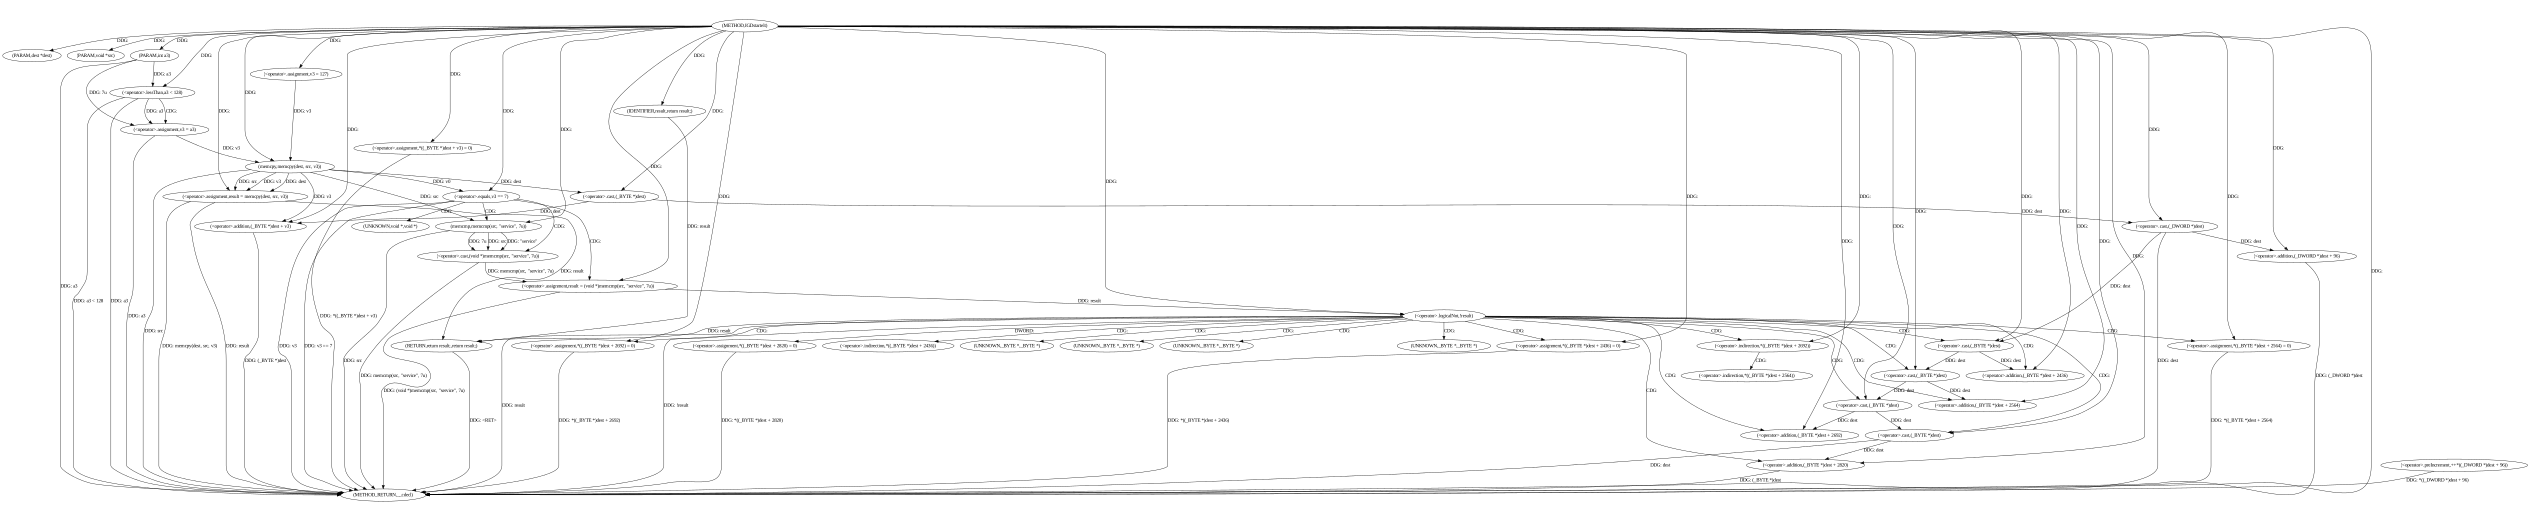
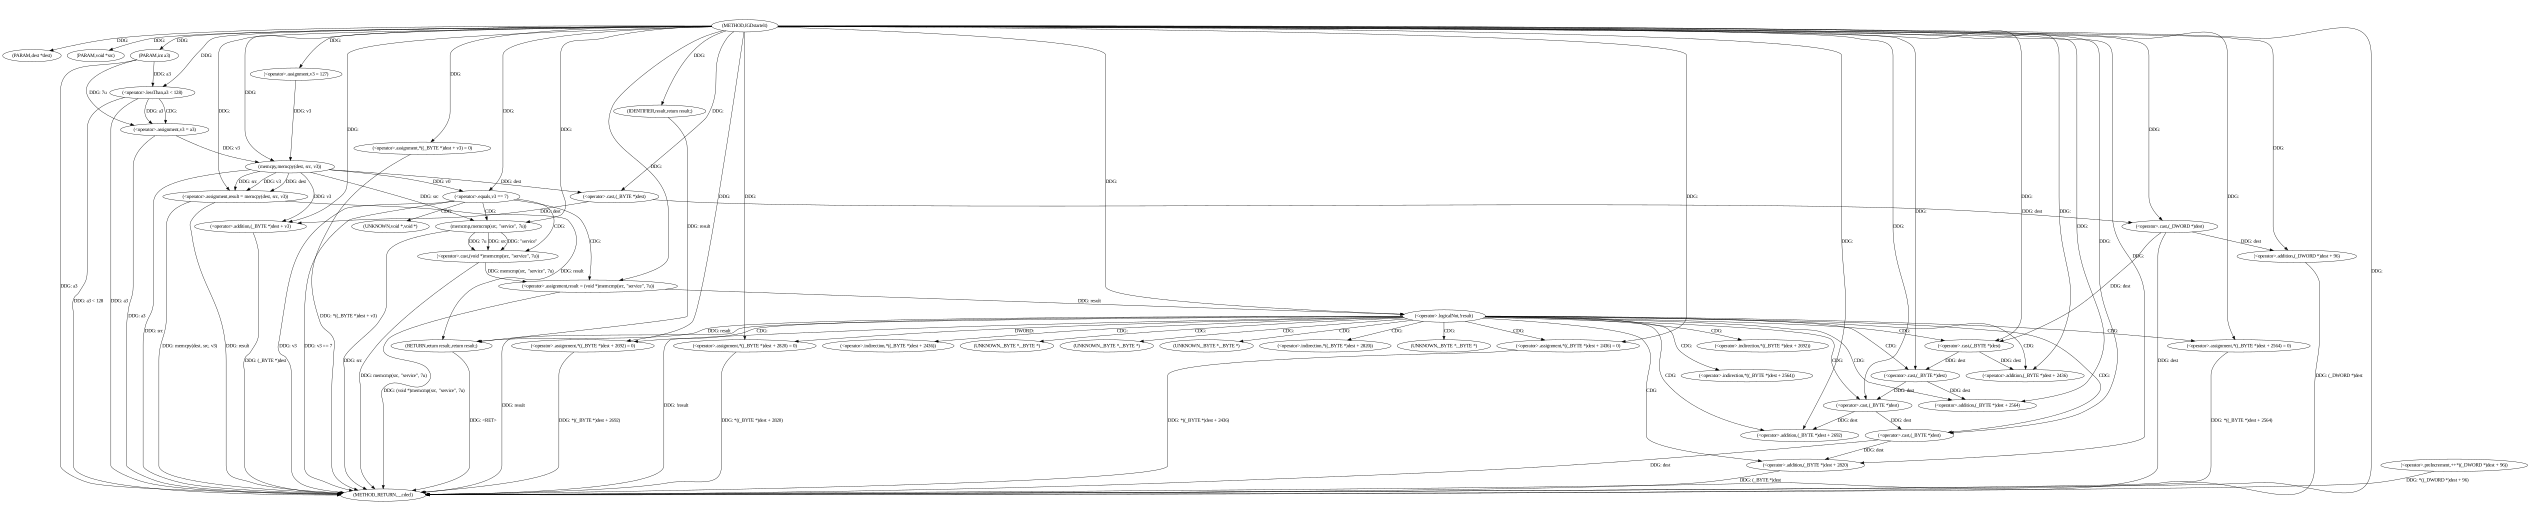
  digraph {
    fontname="Liberation Serif"
    node [fontname="Liberation Serif"]
    edge [fontname="Liberation Serif"]
    n1 [label="(METHOD,IGDstartelt)"]
    n2 [label="(PARAM,dest *dest)"]
    n3 [label="(PARAM,void *src)"]
    n4 [label="(PARAM,int a3)"]
    n5 [label="(<operator>.assignment,v3 = 127)"]
    n6 [label="(<operator>.lessThan,a3 < 128)"]
    n7 [label="(<operator>.assignment,result = memcpy(dest, src, v3))"]
    n8 [label="(memcpy,memcpy(dest, src, v3))"]
    n9 [label="(<operator>.assignment,*((_BYTE *)dest + v3) = 0)"]
    n10 [label="(<operator>.addition,(_BYTE *)dest + v3)"]
    n11 [label="(<operator>.cast,(_BYTE *)dest)"]
    n12 [label="(<operator>.addition,(_DWORD *)dest + 96)"]
    n13 [label="(<operator>.cast,(_DWORD *)dest)"]
    n14 [label="(<operator>.equals,v3 == 7)"]
    n15 [label="(<operator>.assignment,result = (void *)memcmp(src, \"service\", 7u))"]
    n16 [label="(memcmp,memcmp(src, \"service\", 7u))"]
    n17 [label="(<operator>.logicalNot,!result)"]
    n18 [label="(<operator>.assignment,*((_BYTE *)dest + 2436) = 0)"]
    n19 [label="(<operator>.addition,(_BYTE *)dest + 2436)"]
    n20 [label="(<operator>.cast,(_BYTE *)dest)"]
    n21 [label="(<operator>.assignment,*((_BYTE *)dest + 2564) = 0)"]
    n22 [label="(<operator>.addition,(_BYTE *)dest + 2564)"]
    n23 [label="(<operator>.cast,(_BYTE *)dest)"]
    n24 [label="(<operator>.assignment,*((_BYTE *)dest + 2692) = 0)"]
    n25 [label="(<operator>.addition,(_BYTE *)dest + 2692)"]
    n26 [label="(<operator>.cast,(_BYTE *)dest)"]
    n27 [label="(<operator>.assignment,*((_BYTE *)dest + 2820) = 0)"]
    n28 [label="(<operator>.addition,(_BYTE *)dest + 2820)"]
    n29 [label="(<operator>.cast,(_BYTE *)dest)"]
    n30 [label="(IDENTIFIER,result,return result;)"]
    n31 [label="(METHOD_RETURN,__cdecl)"]
    n32 [label="(<operator>.assignment,v3 = a3)"]
    n33 [label="(RETURN,return result;,return result;)"]
    n34 [label="(<operator>.cast,(void *)memcmp(src, \"service\", 7u))"]
    n35 [label="(UNKNOWN,void *,void *)"]
    n36 [label="(<operator>.indirection,*((_BYTE *)dest + 2436))"]
    n37 [label="(UNKNOWN,_BYTE *,_BYTE *)"]
    n38 [label="(<operator>.indirection,*((_BYTE *)dest + 2564))"]
    n39 [label="(UNKNOWN,_BYTE *,_BYTE *)"]
    n40 [label="(<operator>.indirection,*((_BYTE *)dest + 2692))"]
    n41 [label="(UNKNOWN,_BYTE *,_BYTE *)"]
+   n42 [label="(<operator>.indirection,*((_BYTE *)dest + 2820))"]
    n43 [label="(UNKNOWN,_BYTE *,_BYTE *)"]
    n44 [label="(<operator>.preIncrement,++*((_DWORD *)dest + 96))"]
    n1 -> n2 [label="DDG: "]
    n1 -> n3 [label="DDG: "]
    n1 -> n4 [label="DDG: "]
    n1 -> n5 [label="DDG: "]
    n1 -> n6 [label="DDG: "]
    n1 -> n7 [label="DDG: "]
    n1 -> n8 [label="DDG: "]
    n1 -> n9 [label="DDG: "]
    n1 -> n10 [label="DDG: "]
    n1 -> n11 [label="DDG: "]
    n1 -> n12 [label="DDG: "]
    n1 -> n13 [label="DDG: "]
    n1 -> n14 [label="DDG: "]
    n1 -> n15 [label="DDG: "]
    n1 -> n16 [label="DDG: "]
    n1 -> n17 [label="DDG: "]
    n1 -> n18 [label="DDG: "]
    n1 -> n19 [label="DDG: "]
    n1 -> n20 [label="DDG: "]
    n1 -> n21 [label="DDG: "]
    n1 -> n22 [label="DDG: "]
    n1 -> n23 [label="DDG: "]
    n1 -> n24 [label="DDG: "]
    n1 -> n25 [label="DDG: "]
    n1 -> n26 [label="DDG: "]
-   n1 -> n40 [label="DDG: "]
+   n1 -> n27 [label="DDG: "]
    n1 -> n28 [label="DDG: "]
    n1 -> n29 [label="DDG: "]
    n1 -> n30 [label="DDG: "]
    n1 -> n31 [label="DDG: "]
    n4 -> n6 [label="DDG: a3"]
    n4 -> n31 [label="DDG: a3"]
    n4 -> n32 [label="DDG: 7u"]
    n5 -> n8 [label="DDG: v3"]
    n6 -> n31 [label="DDG: a3"]
    n6 -> n31 [label="DDG: a3 < 128"]
    n6 -> n32 [label="DDG: a3"]
    n6 -> n32 [label="CDG: "]
    n7 -> n31 [label="DDG: result"]
    n7 -> n31 [label="DDG: memcpy(dest, src, v3)"]
    n7 -> n33 [label="DDG: result"]
    n8 -> n7 [label="DDG: dest"]
    n8 -> n7 [label="DDG: src"]
    n8 -> n7 [label="DDG: v3"]
    n8 -> n10 [label="DDG: v3"]
    n8 -> n11 [label="DDG: dest"]
    n8 -> n14 [label="DDG: v0"]
    n8 -> n16 [label="DDG: src"]
    n8 -> n31 [label="DDG: src"]
    n9 -> n31 [label="DDG: *((_BYTE *)dest + v3)"]
    n10 -> n31 [label="DDG: (_BYTE *)dest"]
    n11 -> n10 [label="DDG: dest"]
    n11 -> n13 [label="DDG: dest"]
    n12 -> n31 [label="DDG: (_DWORD *)dest"]
    n13 -> n12 [label="DDG: dest"]
    n13 -> n20 [label="DDG: dest"]
    n13 -> n31 [label="DDG: dest"]
    n14 -> n15 [label="CDG: "]
    n14 -> n16 [label="CDG: "]
    n14 -> n31 [label="DDG: v3"]
    n14 -> n31 [label="DDG: v3 == 7"]
    n14 -> n34 [label="CDG: "]
    n14 -> n35 [label="CDG: "]
    n15 -> n17 [label="DDG: result"]
    n15 -> n31 [label="DDG: (void *)memcmp(src, \"service\", 7u)"]
    n16 -> n31 [label="DDG: src"]
    n16 -> n34 [label="DDG: src"]
    n16 -> n34 [label="DDG: \"service\""]
    n16 -> n34 [label="DDG: 7u"]
    n17 -> n18 [label="CDG: "]
    n17 -> n19 [label="CDG: "]
    n17 -> n20 [label="CDG: "]
    n17 -> n21 [label="CDG: "]
    n17 -> n22 [label="CDG: "]
    n17 -> n23 [label="CDG: "]
    n17 -> n24 [label="CDG: "]
    n17 -> n25 [label="CDG: "]
    n17 -> n26 [label="CDG: "]
    n17 -> n27 [label="DWORD: "]
    n17 -> n28 [label="CDG: "]
    n17 -> n29 [label="CDG: "]
    n17 -> n31 [label="DDG: result"]
    n17 -> n31 [label="DDG: !result"]
    n17 -> n33 [label="DDG: result"]
    n17 -> n36 [label="CDG: "]
    n17 -> n37 [label="CDG: "]
-   n40 -> n38 [label="CDG: "]
+   n17 -> n38 [label="CDG: "]
    n17 -> n39 [label="CDG: "]
    n17 -> n40 [label="CDG: "]
    n17 -> n41 [label="CDG: "]
+   n17 -> n42 [label="CDG: "]
    n17 -> n43 [label="CDG: "]
    n18 -> n31 [label="DDG: *((_BYTE *)dest + 2436)"]
    n20 -> n19 [label="DDG: dest"]
    n20 -> n23 [label="DDG: dest"]
    n21 -> n31 [label="DDG: *((_BYTE *)dest + 2564)"]
    n23 -> n22 [label="DDG: dest"]
    n23 -> n26 [label="DDG: dest"]
    n24 -> n31 [label="DDG: *((_BYTE *)dest + 2692)"]
    n26 -> n25 [label="DDG: dest"]
    n26 -> n29 [label="DDG: dest"]
    n27 -> n31 [label="DDG: *((_BYTE *)dest + 2820)"]
    n28 -> n31 [label="DDG: (_BYTE *)dest"]
    n29 -> n28 [label="DDG: dest"]
    n29 -> n31 [label="DDG: dest"]
    n30 -> n33 [label="DDG: result"]
    n32 -> n8 [label="DDG: v3"]
    n32 -> n31 [label="DDG: a3"]
    n33 -> n31 [label="DDG: <RET>"]
    n34 -> n15 [label="DDG: memcmp(src, \"service\", 7u)"]
    n34 -> n31 [label="DDG: memcmp(src, \"service\", 7u)"]
    n44 -> n31 [label="DDG: *((_DWORD *)dest + 96)"]
  }
